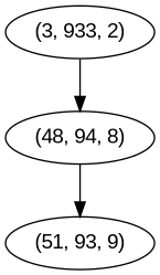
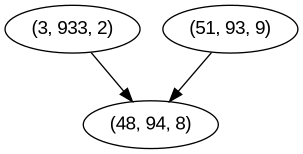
  digraph {
    fontname="Liberation Sans"
    node [fontname="Liberation Sans"]
    edge [fontname="Liberation Sans"]
    n1 [label="(3, 933, 2)"]
    "(48, 94, 8)"
    "(51, 93, 9)"
    n1 -> "(48, 94, 8)"
-   "(48, 94, 8)" -> "(51, 93, 9)"
+   "(51, 93, 9)" -> "(48, 94, 8)"
  }
